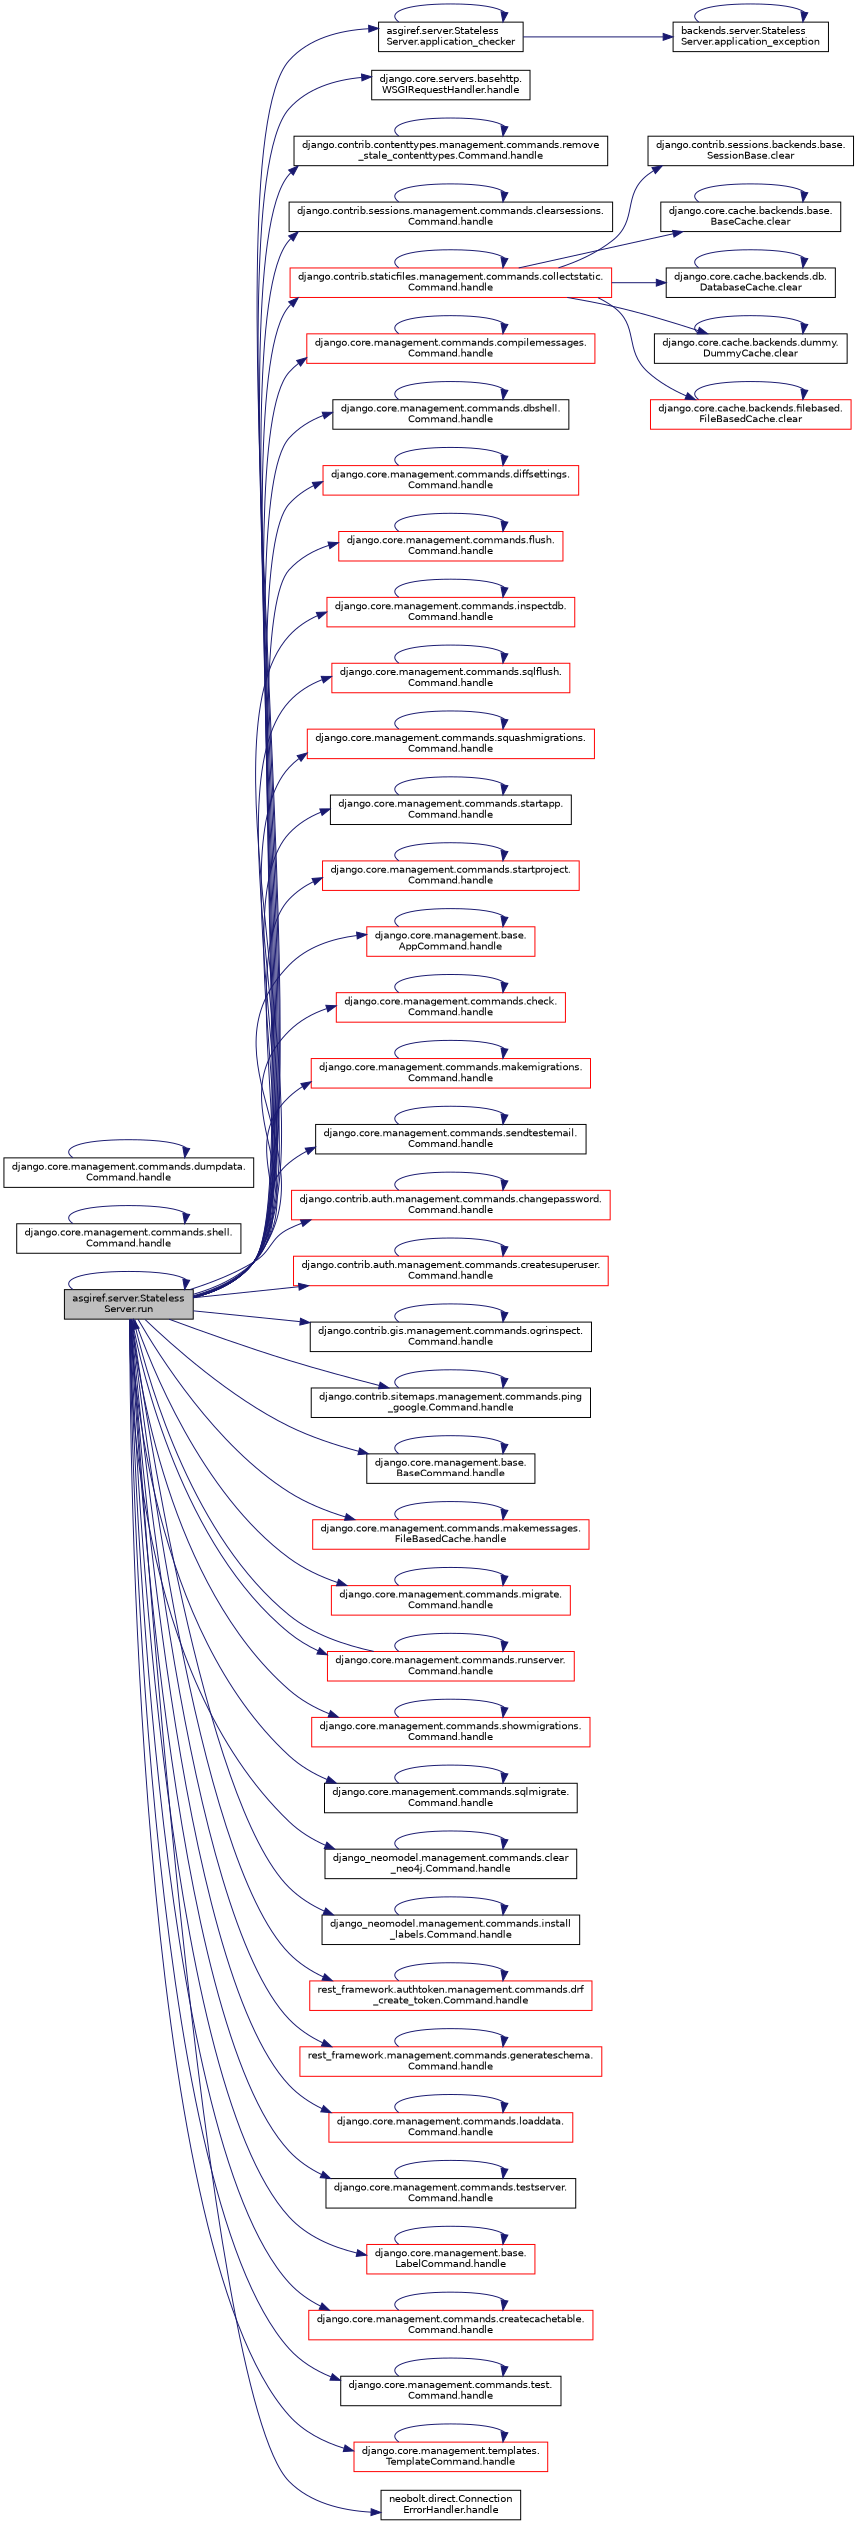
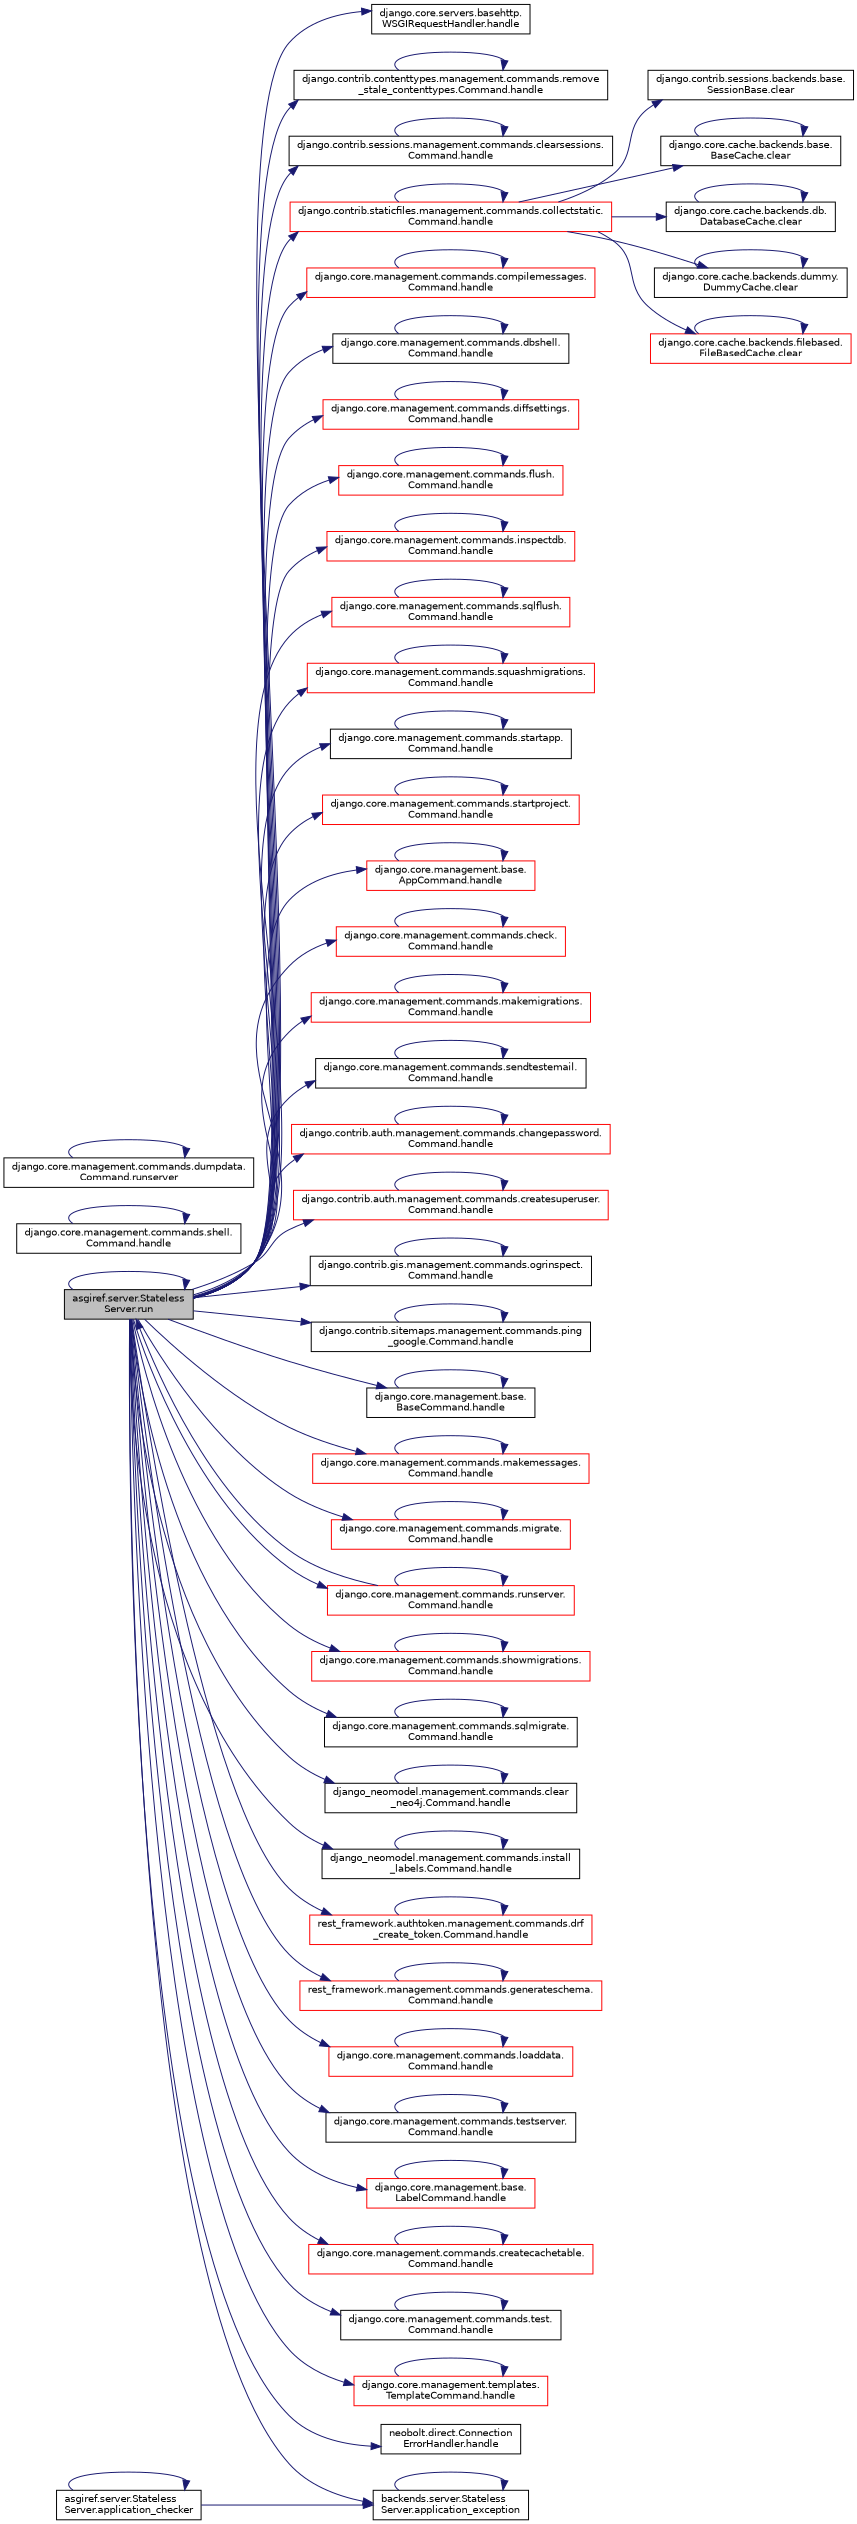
  digraph {
    rankdir=LR
    node [color=black fillcolor=white fontname=Helvetica fontsize=10 shape=record style=filled]
    edge [color=midnightblue fontname=Helvetica fontsize=10 labelfontname=Helvetica labelfontsize=10 style=solid]
    n1 [fillcolor=grey75 fontcolor=black height=0.2 label="asgiref.server.Stateless\lServer.run" width=0.4]
    n2 [height=0.2 label="asgiref.server.Stateless\lServer.application_checker" width=0.4]
    n3 [height=0.2 label="django.core.servers.basehttp.\lWSGIRequestHandler.handle" width=0.4]
    n4 [height=0.2 label="django.contrib.contenttypes.management.commands.remove\l_stale_contenttypes.Command.handle" width=0.4]
    n5 [height=0.2 label="django.contrib.sessions.management.commands.clearsessions.\lCommand.handle" width=0.4]
    n6 [color=red height=0.2 label="django.contrib.staticfiles.management.commands.collectstatic.\lCommand.handle" width=0.4]
    n7 [color=red height=0.2 label="django.core.management.commands.compilemessages.\lCommand.handle" width=0.4]
    n8 [height=0.2 label="django.core.management.commands.dbshell.\lCommand.handle" width=0.4]
    n9 [color=red height=0.2 label="django.core.management.commands.diffsettings.\lCommand.handle" width=0.4]
    n10 [color=red height=0.2 label="django.core.management.commands.flush.\lCommand.handle" width=0.4]
    n11 [color=red height=0.2 label="django.core.management.commands.inspectdb.\lCommand.handle" width=0.4]
    n12 [color=red height=0.2 label="django.core.management.commands.sqlflush.\lCommand.handle" width=0.4]
    n13 [color=red height=0.2 label="django.core.management.commands.squashmigrations.\lCommand.handle" width=0.4]
    n14 [height=0.2 label="django.core.management.commands.startapp.\lCommand.handle" width=0.4]
    n15 [color=red height=0.2 label="django.core.management.commands.startproject.\lCommand.handle" width=0.4]
    n16 [color=red height=0.2 label="django.core.management.base.\lAppCommand.handle" width=0.4]
    n17 [color=red height=0.2 label="django.core.management.commands.check.\lCommand.handle" width=0.4]
    n18 [color=red height=0.2 label="django.core.management.commands.makemigrations.\lCommand.handle" width=0.4]
    n19 [height=0.2 label="django.core.management.commands.sendtestemail.\lCommand.handle" width=0.4]
    n20 [color=red height=0.2 label="django.contrib.auth.management.commands.changepassword.\lCommand.handle" width=0.4]
    n21 [color=red height=0.2 label="django.contrib.auth.management.commands.createsuperuser.\lCommand.handle" width=0.4]
    n22 [height=0.2 label="django.contrib.gis.management.commands.ogrinspect.\lCommand.handle" width=0.4]
    n23 [height=0.2 label="django.contrib.sitemaps.management.commands.ping\l_google.Command.handle" width=0.4]
    n24 [height=0.2 label="django.core.management.base.\lBaseCommand.handle" width=0.4]
-   n25 [color=red height=0.2 label="django.core.management.commands.makemessages.\lFileBasedCache.handle" width=0.4]
+   n25 [color=red height=0.2 label="django.core.management.commands.makemessages.\lCommand.handle" width=0.4]
    n26 [color=red height=0.2 label="django.core.management.commands.migrate.\lCommand.handle" width=0.4]
    n27 [color=red height=0.2 label="django.core.management.commands.runserver.\lCommand.handle" width=0.4]
    n28 [color=red height=0.2 label="django.core.management.commands.showmigrations.\lCommand.handle" width=0.4]
    n29 [height=0.2 label="django.core.management.commands.sqlmigrate.\lCommand.handle" width=0.4]
    n30 [height=0.2 label="django_neomodel.management.commands.clear\l_neo4j.Command.handle" width=0.4]
    n31 [height=0.2 label="django_neomodel.management.commands.install\l_labels.Command.handle" width=0.4]
    n32 [color=red height=0.2 label="rest_framework.authtoken.management.commands.drf\l_create_token.Command.handle" width=0.4]
    n33 [color=red height=0.2 label="rest_framework.management.commands.generateschema.\lCommand.handle" width=0.4]
    n34 [color=red height=0.2 label="django.core.management.commands.loaddata.\lCommand.handle" width=0.4]
    n35 [height=0.2 label="django.core.management.commands.testserver.\lCommand.handle" width=0.4]
    n36 [color=red height=0.2 label="django.core.management.base.\lLabelCommand.handle" width=0.4]
    n37 [color=red height=0.2 label="django.core.management.commands.createcachetable.\lCommand.handle" width=0.4]
    n38 [height=0.2 label="django.core.management.commands.test.\lCommand.handle" width=0.4]
    n39 [color=red height=0.2 label="django.core.management.templates.\lTemplateCommand.handle" width=0.4]
    n40 [height=0.2 label="neobolt.direct.Connection\lErrorHandler.handle" width=0.4]
    n41 [height=0.2 label="backends.server.Stateless\lServer.application_exception" width=0.4]
    n42 [height=0.2 label="django.contrib.sessions.backends.base.\lSessionBase.clear" width=0.4]
    n43 [height=0.2 label="django.core.cache.backends.base.\lBaseCache.clear" width=0.4]
    n44 [height=0.2 label="django.core.cache.backends.db.\lDatabaseCache.clear" width=0.4]
    n45 [height=0.2 label="django.core.cache.backends.dummy.\lDummyCache.clear" width=0.4]
    n46 [color=red height=0.2 label="django.core.cache.backends.filebased.\lFileBasedCache.clear" width=0.4]
    n47 [height=0.2 label="django.core.management.commands.shell.\lCommand.handle" width=0.4]
-   n48 [height=0.2 label="django.core.management.commands.dumpdata.\lCommand.handle" width=0.4]
+   n48 [height=0.2 label="django.core.management.commands.dumpdata.\lCommand.runserver" width=0.4]
    n1 -> n1
-   n1 -> n2
+   n1 -> n41
    n1 -> n3
    n1 -> n4
    n1 -> n5
    n1 -> n6
    n1 -> n7
    n1 -> n8
    n1 -> n9
    n1 -> n10
    n1 -> n11
    n1 -> n12
    n1 -> n13
    n1 -> n14
    n1 -> n15
    n1 -> n16
    n1 -> n17
    n1 -> n18
    n1 -> n19
    n1 -> n20
    n1 -> n21
    n1 -> n22
    n1 -> n23
    n1 -> n24
    n1 -> n25
    n1 -> n26
    n1 -> n27
    n1 -> n28
    n1 -> n29
    n1 -> n30
    n1 -> n31
    n1 -> n32
    n1 -> n33
    n1 -> n34
    n1 -> n35
    n1 -> n36
    n1 -> n37
    n1 -> n38
    n1 -> n39
    n1 -> n40
    n2 -> n2
    n2 -> n41
    n4 -> n4
    n5 -> n5
    n6 -> n6
    n6 -> n42
    n6 -> n43
    n6 -> n44
    n6 -> n45
    n6 -> n46
    n7 -> n7
    n8 -> n8
    n9 -> n9
    n10 -> n10
    n11 -> n11
    n12 -> n12
    n13 -> n13
    n14 -> n14
    n15 -> n15
    n16 -> n16
    n17 -> n17
    n18 -> n18
    n19 -> n19
    n20 -> n20
    n21 -> n21
    n22 -> n22
    n23 -> n23
    n24 -> n24
    n25 -> n25
    n26 -> n26
    n27 -> n1
    n27 -> n27
    n28 -> n28
    n29 -> n29
    n30 -> n30
    n31 -> n31
    n32 -> n32
    n33 -> n33
    n34 -> n34
    n35 -> n35
    n36 -> n36
    n37 -> n37
    n38 -> n38
    n39 -> n39
    n41 -> n41
    n43 -> n43
    n44 -> n44
    n45 -> n45
    n46 -> n46
    n47 -> n47
    n48 -> n48
  }
